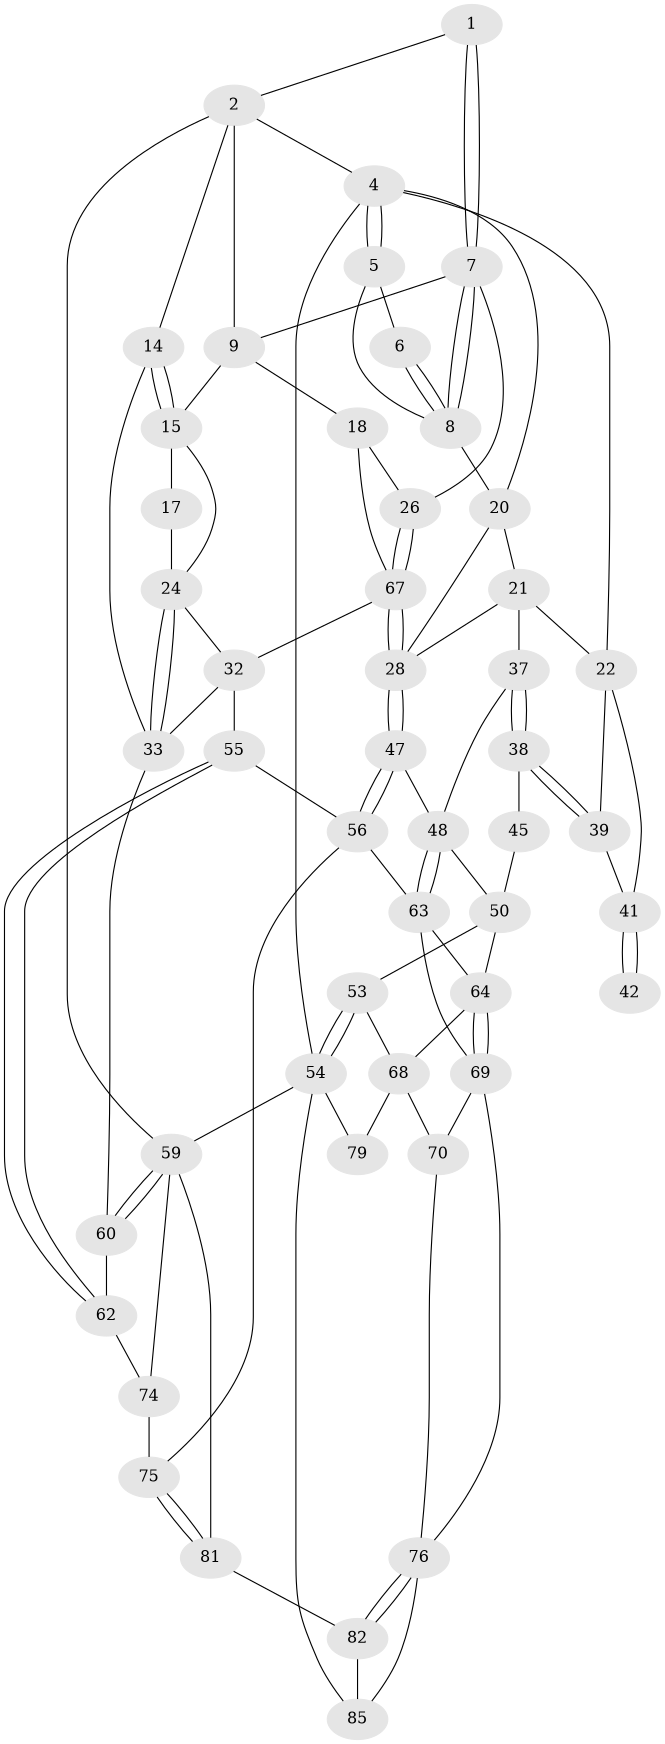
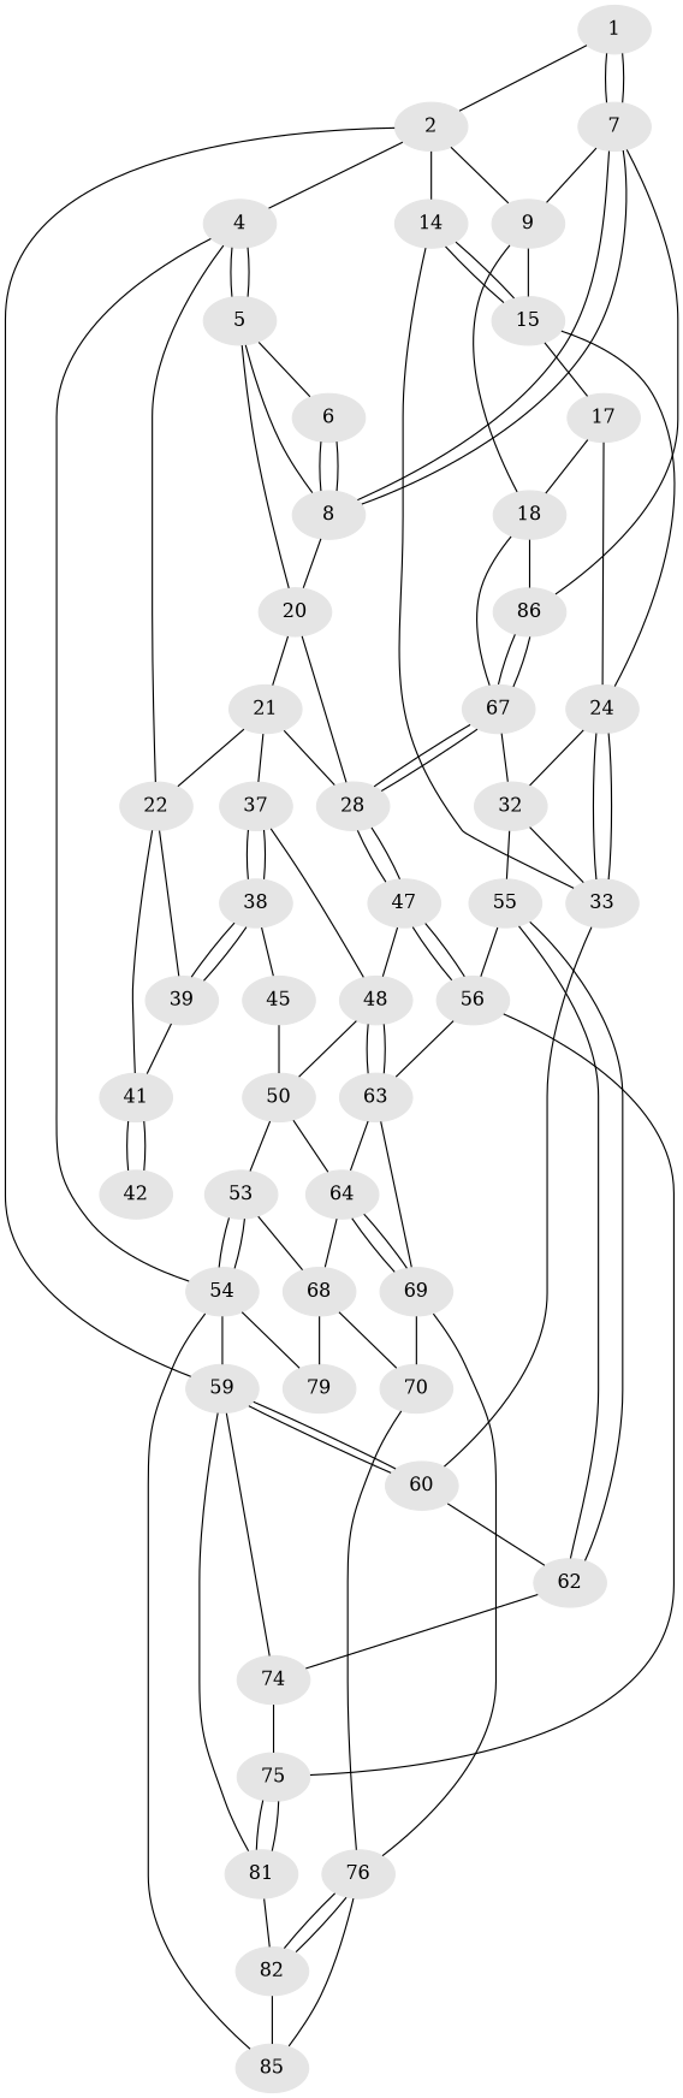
  graph {
    node [color=gray90 style=filled]
    2 [super="+3"]
    1
    7 [super="+11"]
    4
    9 [super="+10"]
    14
    59 [super="+83"]
    8 [super="+12"]
-   26
+   26 [label=86]
    5 [super="+13"]
    22 [super="+23"]
    54 [super="+80"]
    15 [super="+16"]
    18 [super="+19"]
    33 [super="+34"]
    60 [super="+61"]
    74
    81 [super="+84"]
    6
    20 [super="+30"]
    39 [super="+40"]
    41
    79
    85
    21 [super="+36"]
    28 [super="+29"]
    n27 [label=67 super="+31"]
    17
    24 [super="+25"]
    32 [super="+35"]
    37
    47
    38 [super="+44"]
    48 [super="+49"]
    42 [super="+43"]
    55
    56 [super="+66"]
    62 [super="+73"]
    45 [super="+51"]
    50 [super="+57"]
    63 [super="+67"]
    53 [super="+58"]
    64 [super="+65"]
    68 [super="+71"]
    75
    69 [super="+72"]
    70 [super="+78"]
    82 [super="+86"]
    76 [super="+77"]
    2 -- 4
    2 -- 9
    2 -- 14
    2 -- 59
    1 -- 2
    1 -- 7
    1 -- 7
    7 -- 9
    7 -- 8
    7 -- 8
    7 -- 26
    4 -- 5
    4 -- 5
    4 -- 22
    4 -- 54
    9 -- 15
    9 -- 18
    14 -- 15
    14 -- 15
    14 -- 33
    59 -- 60
    59 -- 60
    59 -- 74
    59 -- 81
    8 -- 20
    26 -- n27
    26 -- n27
    5 -- 8
    5 -- 6
-   4 -- 20
+   5 -- 20
    22 -- 39
    22 -- 41
    54 -- 59
    54 -- 79
    54 -- 85
    15 -- 17
    15 -- 24
    18 -- 26
    18 -- n27
    33 -- 60
    60 -- 62 [weight=2]
    74 -- 75
    81 -- 82 [weight=2]
    6 -- 8
    6 -- 8
    20 -- 21
    20 -- 28
    39 -- 41
    41 -- 42
    41 -- 42
    21 -- 22
    21 -- 28
    21 -- 37
    28 -- 47
    28 -- 47
    n27 -- 28
    n27 -- 28
    n27 -- 32
+   17 -- 18
    17 -- 24
    24 -- 33
    24 -- 33
    24 -- 32
    32 -- 33
    32 -- 55
    37 -- 38
    37 -- 38
    37 -- 48
    47 -- 48
    47 -- 56
    47 -- 56
    38 -- 39
    38 -- 39
    38 -- 45 [weight=2]
    48 -- 50
    48 -- 63
    48 -- 63
    55 -- 56
    55 -- 62
    55 -- 62
    56 -- 63
    56 -- 75
    62 -- 74
    45 -- 50
    50 -- 53
    50 -- 64
    63 -- 64
    63 -- 69
    53 -- 54
    53 -- 54
    53 -- 68
    64 -- 68
    64 -- 69
    64 -- 69
    68 -- 79
    68 -- 70
    75 -- 81
    75 -- 81
    69 -- 70
    69 -- 76
    70 -- 76
    82 -- 85
    76 -- 85
    76 -- 82
    76 -- 82
  }
